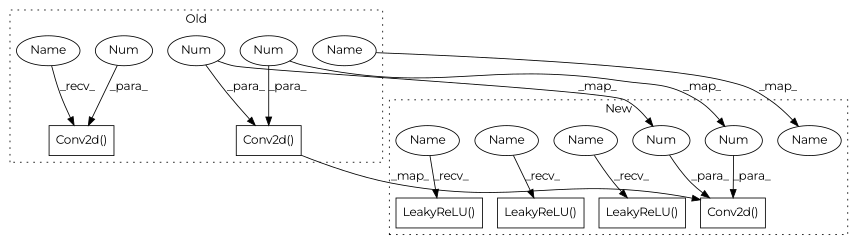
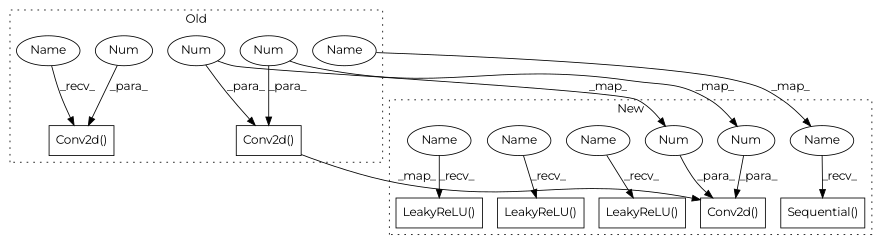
  digraph {
    fontname=Montserrat
    node [a=75 l=2 shape=ellipse fontname=Montserrat]
    edge [fontname=Montserrat]
    n1 [l="10,1" label="Conv2d()" s="12744,12768" shape=box]
    n2 [a=76 l=1 label=Num s=12763]
    n3 [l="10,1" label="Conv2d()" s="12945,12969" shape=box]
    n4 [a=76 l=1 label=Num s=12966]
    n5 [a=76 l=1 label=Num s=12968]
    n6 [a=87 label=Name s=12604]
    n7 [a=87 label=Name s=12744]
    n8 [l="13,1" label="LeakyReLU()" s="14186,14202" shape=box]
    n9 [l="13,1" label="LeakyReLU()" s="14387,14403" shape=box]
    n10 [l="10,1" label="Conv2d()" s="14343,14372" shape=box]
    n11 [a=76 l=1 label=Num s=14371]
    n12 [a=76 l=1 label=Num s=14367]
+   n13 [l="14,155" label="Sequential()" s="14044,14059" shape=box]
    n14 [l="13,1" label="LeakyReLU()" s="14115,14131" shape=box]
    n15 [a=87 label=Name s=14044]
    n16 [a=87 label=Name s=14115]
    n17 [a=87 label=Name s=14387]
    n18 [a=87 label=Name s=14186]
    subgraph cluster_1 {
      label=Old
      style=dotted
      n1
      n2
      n3
      n4
      n5
      n6
      n7
    }
    subgraph cluster_2 {
      label=New
      style=dotted
      n8
      n9
      n10
      n11
      n12
+     n13
      n14
      n15
      n16
      n17
      n18
    }
    n2 -> n1 [label=_para_]
    n3 -> n10 [label=_map_]
    n4 -> n3 [label=_para_]
    n4 -> n11 [label=_map_]
    n5 -> n3 [label=_para_]
    n5 -> n12 [label=_map_]
    n6 -> n15 [label=_map_]
    n7 -> n1 [label=_recv_]
    n11 -> n10 [label=_para_]
    n12 -> n10 [label=_para_]
+   n15 -> n13 [label=_recv_]
    n16 -> n14 [label=_recv_]
    n17 -> n9 [label=_recv_]
    n18 -> n8 [label=_recv_]
  }
